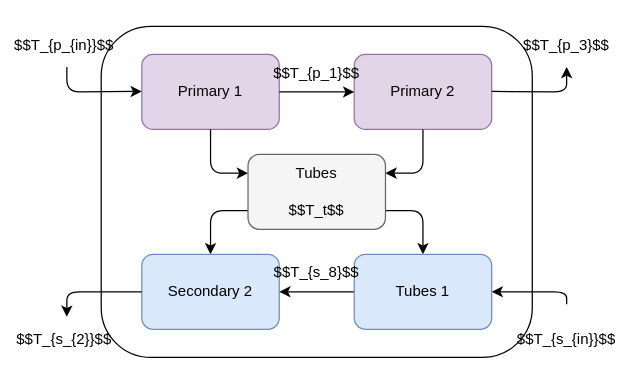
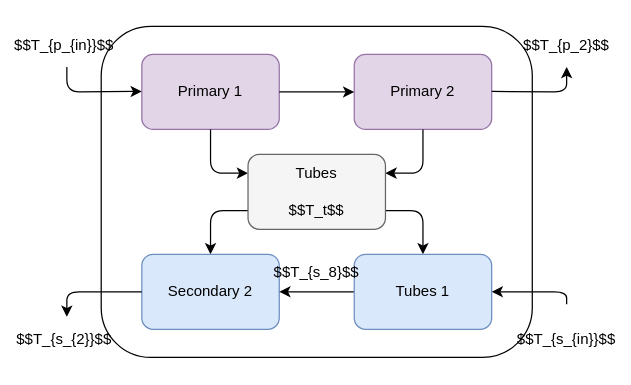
  <mxCell id="0" />
  <mxCell id="1" parent="0" />
  <mxCell id="2" value="" style="rounded=1;whiteSpace=wrap;html=1;" parent="1" vertex="1"><mxGeometry x="80.5" y="20.5" width="345" height="265" as="geometry" /></mxCell>
  <mxCell id="3" value="" style="rounded=1;whiteSpace=wrap;html=1;fillColor=#e1d5e7;strokeColor=#9673a6;" parent="1" vertex="1"><mxGeometry x="113" y="43" width="110" height="60" as="geometry" /></mxCell>
  <mxCell id="4" value="Primary 1" style="text;html=1;align=center;verticalAlign=middle;whiteSpace=wrap;rounded=0;" parent="1" vertex="1"><mxGeometry x="138" y="58" width="60" height="30" as="geometry" /></mxCell>
  <mxCell id="5" value="" style="rounded=1;whiteSpace=wrap;html=1;fillColor=#e1d5e7;strokeColor=#9673a6;" parent="1" vertex="1"><mxGeometry x="283" y="43" width="110" height="60" as="geometry" /></mxCell>
  <mxCell id="6" value="Primary 2" style="text;html=1;align=center;verticalAlign=middle;whiteSpace=wrap;rounded=0;" parent="1" vertex="1"><mxGeometry x="308" y="58" width="60" height="30" as="geometry" /></mxCell>
  <mxCell id="7" style="edgeStyle=orthogonalEdgeStyle;rounded=1;orthogonalLoop=1;jettySize=auto;html=1;exitX=0;exitY=0.75;exitDx=0;exitDy=0;entryX=0.5;entryY=0;entryDx=0;entryDy=0;curved=0;endArrow=classic;endFill=1;" parent="1" source="11" target="13" edge="1"><mxGeometry relative="1" as="geometry" /></mxCell>
  <mxCell id="8" style="edgeStyle=orthogonalEdgeStyle;shape=connector;curved=0;rounded=1;orthogonalLoop=1;jettySize=auto;html=1;exitX=0;exitY=0.25;exitDx=0;exitDy=0;entryX=0.5;entryY=1;entryDx=0;entryDy=0;strokeColor=default;align=center;verticalAlign=middle;fontFamily=Helvetica;fontSize=11;fontColor=default;labelBackgroundColor=default;endArrow=none;endFill=0;startArrow=classic;startFill=1;" parent="1" source="11" target="3" edge="1"><mxGeometry relative="1" as="geometry" /></mxCell>
  <mxCell id="9" style="edgeStyle=orthogonalEdgeStyle;shape=connector;curved=0;rounded=1;orthogonalLoop=1;jettySize=auto;html=1;exitX=1;exitY=0.25;exitDx=0;exitDy=0;entryX=0.5;entryY=1;entryDx=0;entryDy=0;strokeColor=default;align=center;verticalAlign=middle;fontFamily=Helvetica;fontSize=11;fontColor=default;labelBackgroundColor=default;endArrow=none;startArrow=classic;startFill=1;endFill=0;" parent="1" source="11" target="5" edge="1"><mxGeometry relative="1" as="geometry" /></mxCell>
  <mxCell id="10" style="edgeStyle=orthogonalEdgeStyle;shape=connector;curved=0;rounded=1;orthogonalLoop=1;jettySize=auto;html=1;exitX=1;exitY=0.75;exitDx=0;exitDy=0;entryX=0.5;entryY=0;entryDx=0;entryDy=0;strokeColor=default;align=center;verticalAlign=middle;fontFamily=Helvetica;fontSize=11;fontColor=default;labelBackgroundColor=default;endArrow=classic;endFill=1;" parent="1" source="11" target="16" edge="1"><mxGeometry relative="1" as="geometry" /></mxCell>
  <mxCell id="11" value="" style="rounded=1;whiteSpace=wrap;html=1;fillColor=#f5f5f5;strokeColor=#666666;fontColor=#333333;" parent="1" vertex="1"><mxGeometry x="198" y="123" width="110" height="60" as="geometry" /></mxCell>
  <mxCell id="12" value="Tubes" style="text;html=1;align=center;verticalAlign=middle;whiteSpace=wrap;rounded=0;" parent="1" vertex="1"><mxGeometry x="223" y="123" width="60" height="30" as="geometry" /></mxCell>
  <mxCell id="13" value="" style="rounded=1;whiteSpace=wrap;html=1;fillColor=#dae8fc;strokeColor=#6c8ebf;" parent="1" vertex="1"><mxGeometry x="113" y="203" width="110" height="60" as="geometry" /></mxCell>
  <mxCell id="14" value="Secondary 2" style="text;html=1;align=center;verticalAlign=middle;whiteSpace=wrap;rounded=0;" parent="1" vertex="1"><mxGeometry x="133" y="218" width="70" height="30" as="geometry" /></mxCell>
  <mxCell id="15" style="edgeStyle=orthogonalEdgeStyle;rounded=0;orthogonalLoop=1;jettySize=auto;html=1;exitX=0;exitY=0.5;exitDx=0;exitDy=0;entryX=1;entryY=0.5;entryDx=0;entryDy=0;" parent="1" source="16" target="13" edge="1"><mxGeometry relative="1" as="geometry" /></mxCell>
  <mxCell id="16" value="" style="rounded=1;whiteSpace=wrap;html=1;fillColor=#dae8fc;strokeColor=#6c8ebf;" parent="1" vertex="1"><mxGeometry x="283" y="203" width="110" height="60" as="geometry" /></mxCell>
  <mxCell id="17" value="" style="endArrow=classic;html=1;rounded=0;exitX=1;exitY=0.5;exitDx=0;exitDy=0;" parent="1" source="3" target="5" edge="1"><mxGeometry width="50" height="50" relative="1" as="geometry"><mxPoint x="203" y="153" as="sourcePoint" /><mxPoint x="253" y="103" as="targetPoint" /></mxGeometry></mxCell>
  <mxCell id="18" value="" style="endArrow=classic;html=1;rounded=1;exitX=1;exitY=0.5;exitDx=0;exitDy=0;curved=0;" parent="1" edge="1"><mxGeometry width="50" height="50" relative="1" as="geometry"><mxPoint x="393" y="72.6" as="sourcePoint" /><mxPoint x="453" y="53" as="targetPoint" /><Array as="points"><mxPoint x="453" y="73" /></Array></mxGeometry></mxCell>
  <mxCell id="19" value="" style="endArrow=classic;html=1;rounded=1;curved=0;" parent="1" edge="1"><mxGeometry width="50" height="50" relative="1" as="geometry"><mxPoint x="53" y="53" as="sourcePoint" /><mxPoint x="113" y="72.6" as="targetPoint" /><Array as="points"><mxPoint x="53" y="73" /></Array></mxGeometry></mxCell>
  <mxCell id="20" value="$$T_{p_{in}}$$" style="text;html=1;align=center;verticalAlign=middle;whiteSpace=wrap;rounded=0;" parent="1" vertex="1"><mxGeometry x="20.5" y="20.5" width="60" height="30" as="geometry" /></mxCell>
  <mxCell id="21" value="$$T_t$$" style="text;html=1;align=center;verticalAlign=middle;whiteSpace=wrap;rounded=0;" parent="1" vertex="1"><mxGeometry x="223" y="153" width="60" height="30" as="geometry" /></mxCell>
- <mxCell id="22" value="$$T_{p_3}$$" style="text;html=1;align=center;verticalAlign=middle;whiteSpace=wrap;rounded=0;" parent="1" vertex="1"><mxGeometry x="423" y="20.5" width="60" height="30" as="geometry" /></mxCell>
- <mxCell id="23" value="$$T_{p_1}$$" style="text;html=1;align=center;verticalAlign=middle;whiteSpace=wrap;rounded=0;" parent="1" vertex="1"><mxGeometry x="223" y="43" width="60" height="30" as="geometry" /></mxCell>
+ <mxCell id="22" value="$$T_{p_2}$$" style="text;html=1;align=center;verticalAlign=middle;whiteSpace=wrap;rounded=0;" parent="1" vertex="1"><mxGeometry x="423" y="20.5" width="60" height="30" as="geometry" /></mxCell>
  <mxCell id="24" value="$$T_{s_8}$$" style="text;html=1;align=center;verticalAlign=middle;whiteSpace=wrap;rounded=0;" parent="1" vertex="1"><mxGeometry x="223" y="203" width="60" height="30" as="geometry" /></mxCell>
  <mxCell id="25" value="" style="endArrow=classic;html=1;rounded=1;entryX=1;entryY=0.5;entryDx=0;entryDy=0;curved=0;" parent="1" target="16" edge="1"><mxGeometry width="50" height="50" relative="1" as="geometry"><mxPoint x="453" y="243" as="sourcePoint" /><mxPoint x="493" y="323" as="targetPoint" /><Array as="points"><mxPoint x="453" y="233" /></Array></mxGeometry></mxCell>
  <mxCell id="26" value="" style="endArrow=classic;html=1;rounded=1;exitX=0;exitY=0.5;exitDx=0;exitDy=0;curved=0;" parent="1" source="13" edge="1"><mxGeometry width="50" height="50" relative="1" as="geometry"><mxPoint x="-7" y="323" as="sourcePoint" /><mxPoint x="53" y="253" as="targetPoint" /><Array as="points"><mxPoint x="53" y="233" /></Array></mxGeometry></mxCell>
  <mxCell id="27" value="$$T_{s_{in}}$$" style="text;html=1;align=center;verticalAlign=middle;whiteSpace=wrap;rounded=0;" parent="1" vertex="1"><mxGeometry x="423" y="255.5" width="60" height="30" as="geometry" /></mxCell>
  <mxCell id="28" value="$$T_{s_{2}}$$" style="text;html=1;align=center;verticalAlign=middle;whiteSpace=wrap;rounded=0;" parent="1" vertex="1"><mxGeometry x="20.5" y="255.5" width="60" height="30" as="geometry" /></mxCell>
  <mxCell id="29" value="Tubes 1" style="text;html=1;align=center;verticalAlign=middle;whiteSpace=wrap;rounded=0;" parent="1" vertex="1"><mxGeometry x="303" y="218" width="70" height="30" as="geometry" /></mxCell>
